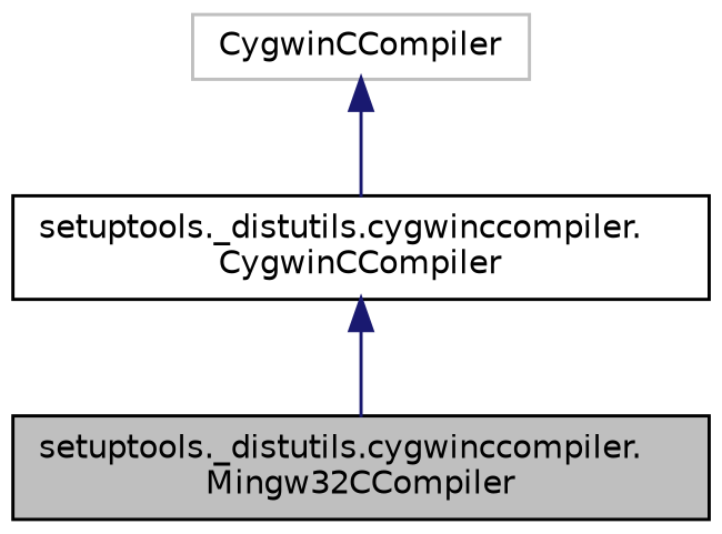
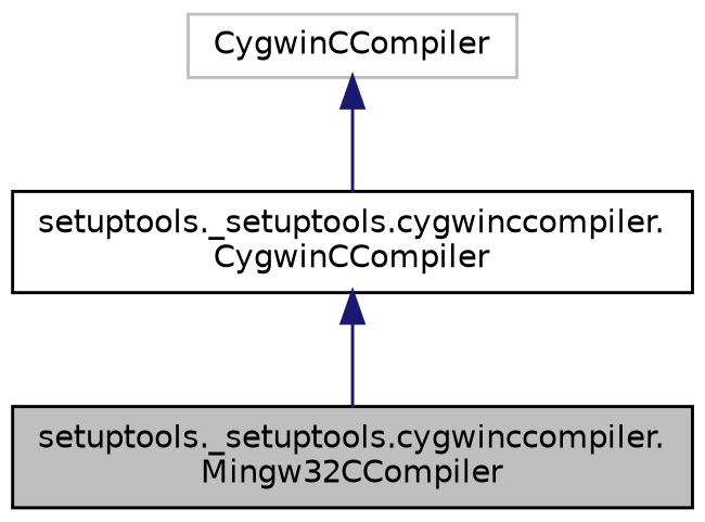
  digraph {
    node [color=black fillcolor=white fontname=Helvetica fontsize=10 shape=record style=filled]
    edge [color=midnightblue dir=back fontname=Helvetica fontsize=10 labelfontname=Helvetica labelfontsize=10 style=solid]
-   n1 [fillcolor=grey75 fontcolor=black height=0.2 label="setuptools._distutils.cygwinccompiler.\lMingw32CCompiler" width=0.4]
-   n2 [height=0.2 label="setuptools._distutils.cygwinccompiler.\lCygwinCCompiler" width=0.4]
+   n1 [fillcolor=grey75 fontcolor=black height=0.2 label="setuptools._setuptools.cygwinccompiler.\lMingw32CCompiler" width=0.4]
+   n2 [height=0.2 label="setuptools._setuptools.cygwinccompiler.\lCygwinCCompiler" width=0.4]
    n3 [color=grey75 height=0.2 label=CygwinCCompiler width=0.4]
    n2 -> n1
    n3 -> n2
  }
